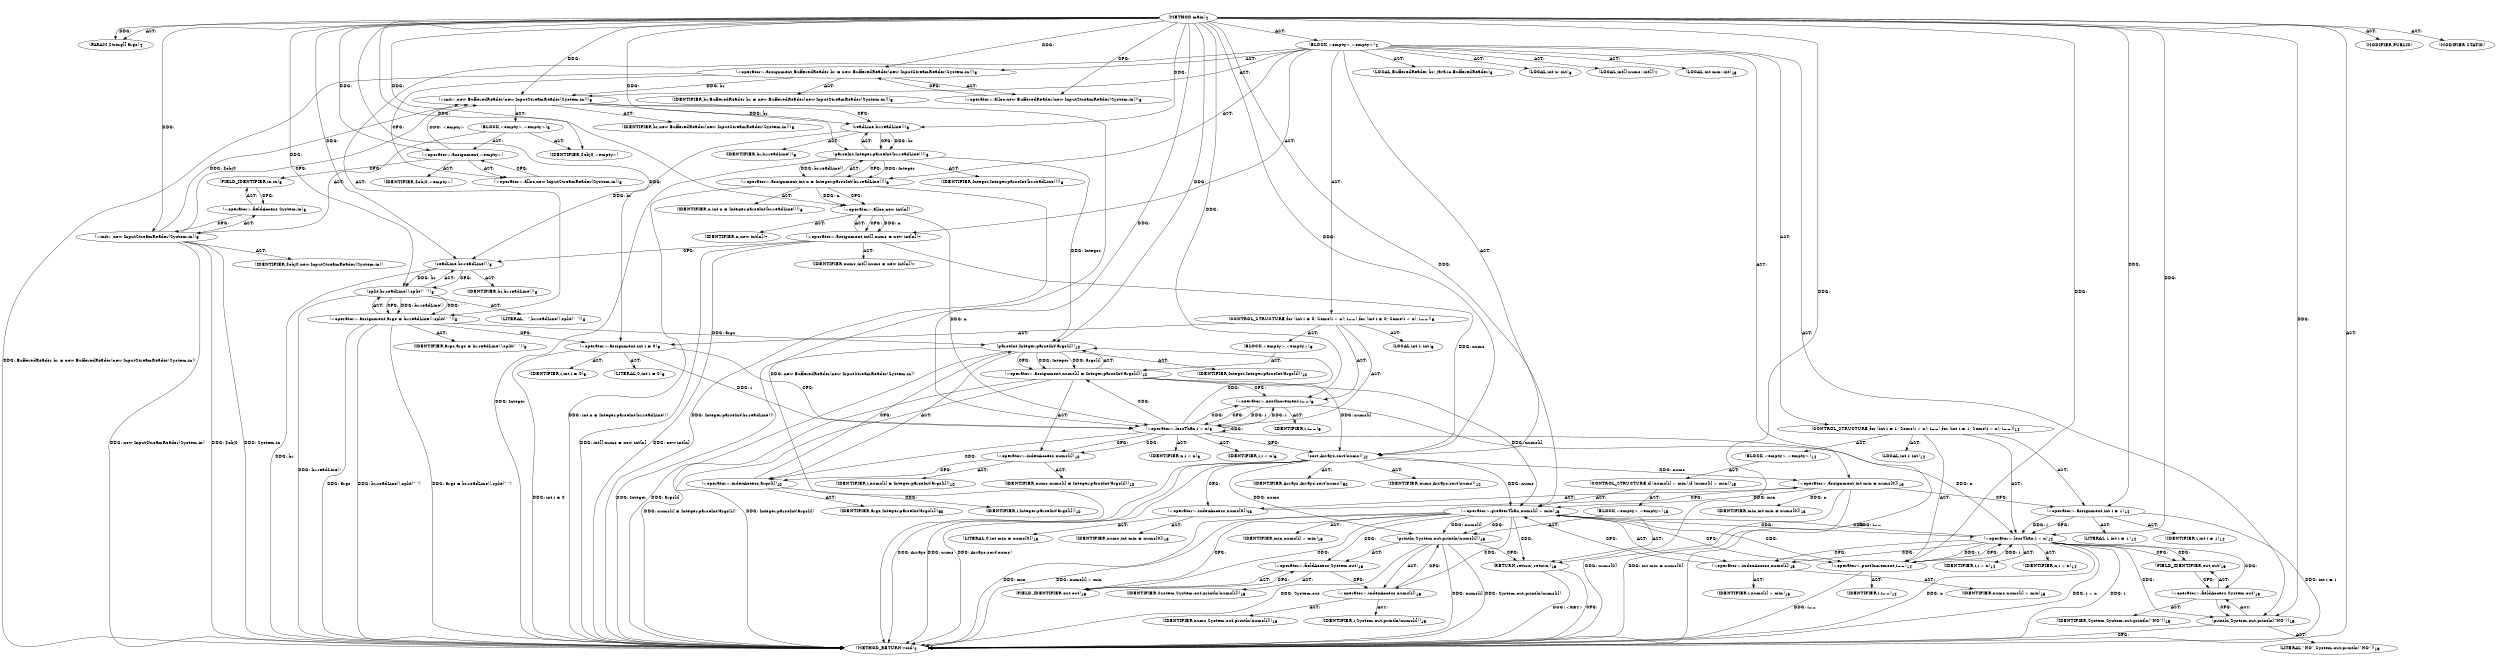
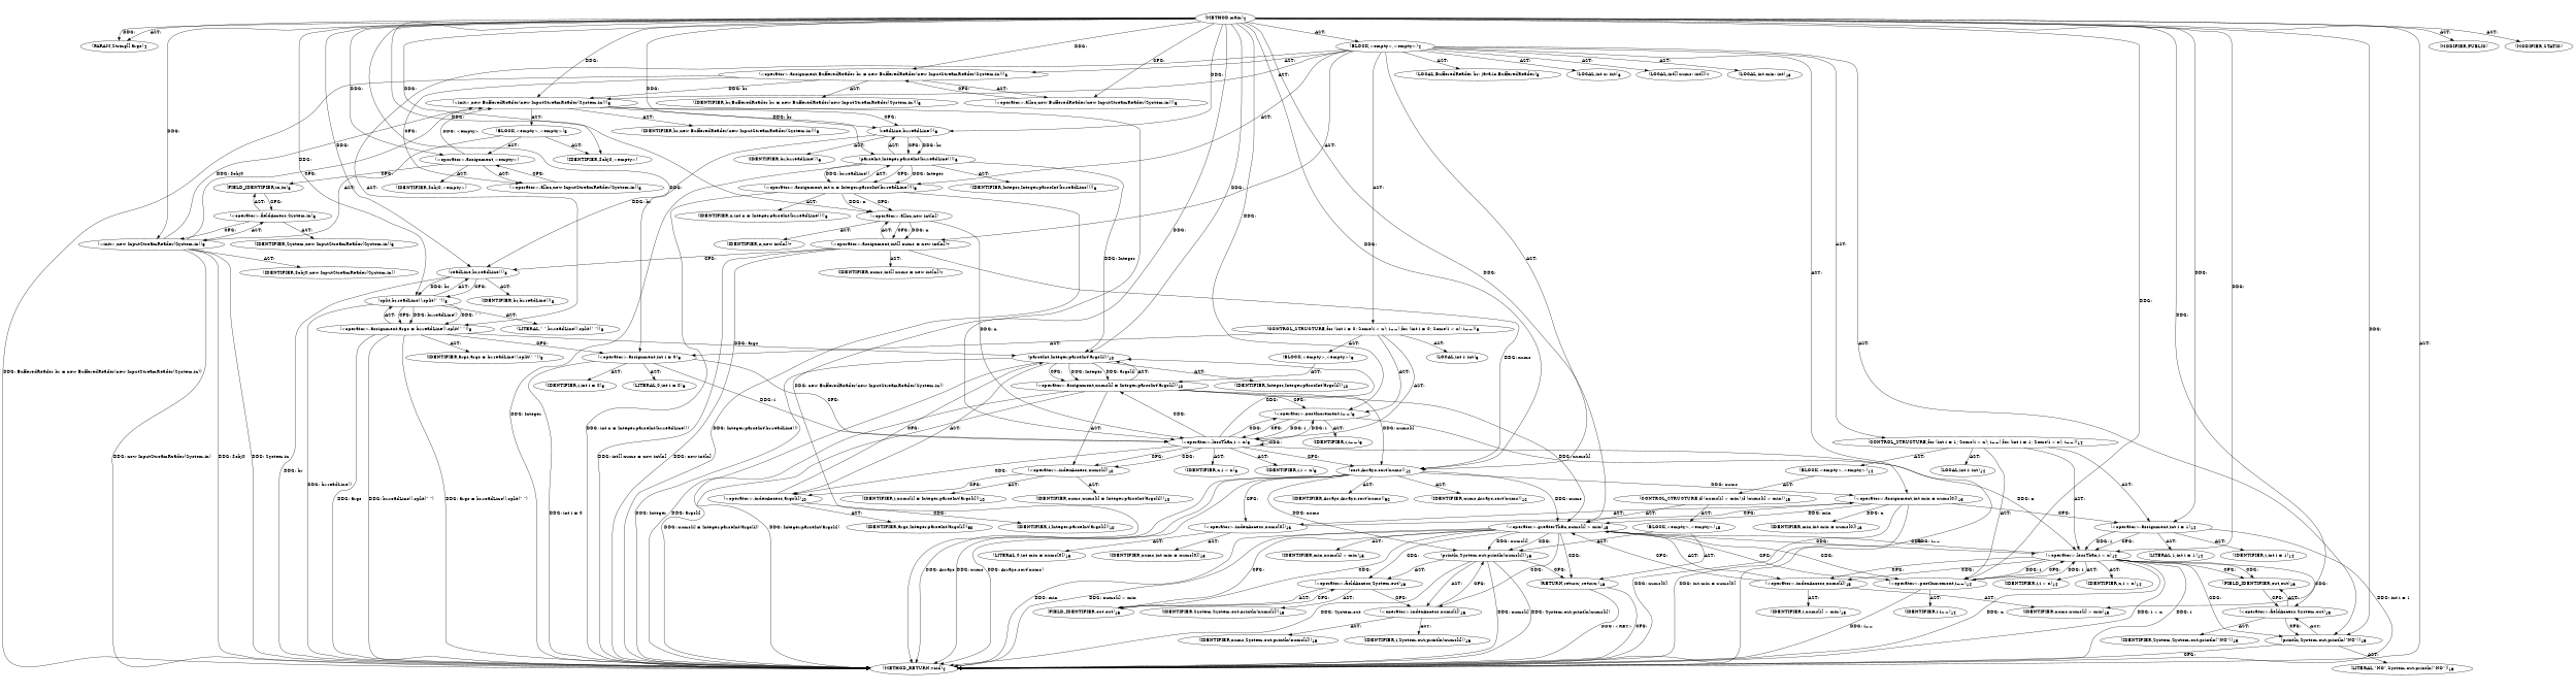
  digraph {
    n1 [label=<(METHOD,main)<SUB>4</SUB>>]
    n2 [label=<(PARAM,String[] args)<SUB>4</SUB>>]
    n3 [label=<(BLOCK,&lt;empty&gt;,&lt;empty&gt;)<SUB>4</SUB>>]
    n4 [label=<(&lt;operator&gt;.assignment,BufferedReader br = new BufferedReader(new InputStreamReader(System.in)))<SUB>5</SUB>>]
    n5 [label=<(&lt;operator&gt;.alloc,new BufferedReader(new InputStreamReader(System.in)))<SUB>5</SUB>>]
    n6 [label=<(&lt;init&gt;,new BufferedReader(new InputStreamReader(System.in)))<SUB>5</SUB>>]
    n7 [label=<(&lt;operator&gt;.assignment,&lt;empty&gt;)>]
    n8 [label=<(&lt;init&gt;,new InputStreamReader(System.in))<SUB>5</SUB>>]
    n9 [label=<(IDENTIFIER,$obj0,&lt;empty&gt;)>]
    n10 [label=<(parseInt,Integer.parseInt(br.readLine()))<SUB>6</SUB>>]
    n11 [label=<(readLine,br.readLine())<SUB>6</SUB>>]
    n12 [label=<(&lt;operator&gt;.alloc,new int[n])>]
    n13 [label=<(split,br.readLine().split(&quot; &quot;))<SUB>8</SUB>>]
    n14 [label=<(readLine,br.readLine())<SUB>8</SUB>>]
    n15 [label=<(&lt;operator&gt;.assignment,int i = 0)<SUB>9</SUB>>]
    n16 [label=<(&lt;operator&gt;.lessThan,i &lt; n)<SUB>9</SUB>>]
    n17 [label=<(&lt;operator&gt;.postIncrement,i++)<SUB>9</SUB>>]
    n18 [label=<(parseInt,Integer.parseInt(args[i]))<SUB>10</SUB>>]
    n19 [label=<(sort,Arrays.sort(nums))<SUB>12</SUB>>]
    n20 [label=<(&lt;operator&gt;.assignment,int i = 1)<SUB>14</SUB>>]
    n21 [label=<(&lt;operator&gt;.lessThan,i &lt; n)<SUB>14</SUB>>]
    n22 [label=<(&lt;operator&gt;.postIncrement,i++)<SUB>14</SUB>>]
    n23 [label=<(&lt;operator&gt;.greaterThan,nums[i] &gt; min)<SUB>15</SUB>>]
    n24 [label=<(RETURN,return;,return;)<SUB>16</SUB>>]
    n25 [label=<(println,System.out.println(&quot;NO&quot;))<SUB>19</SUB>>]
    n26 [label=<(MODIFIER,PUBLIC)>]
    n27 [label=<(MODIFIER,STATIC)>]
    n28 [label=<(METHOD_RETURN,void)<SUB>4</SUB>>]
    n29 [label=<(LOCAL,BufferedReader br: java.io.BufferedReader)<SUB>5</SUB>>]
    n30 [label=<(LOCAL,int n: int)<SUB>6</SUB>>]
    n31 [label=<(&lt;operator&gt;.assignment,int n = Integer.parseInt(br.readLine()))<SUB>6</SUB>>]
    n32 [label=<(LOCAL,int[] nums: int[])<SUB>7</SUB>>]
    n33 [label=<(&lt;operator&gt;.assignment,int[] nums = new int[n])<SUB>7</SUB>>]
    n34 [label=<(&lt;operator&gt;.assignment,args = br.readLine().split(&quot; &quot;))<SUB>8</SUB>>]
    n35 [label=<(CONTROL_STRUCTURE,for (int i = 0; Some(i &lt; n); i++),for (int i = 0; Some(i &lt; n); i++))<SUB>9</SUB>>]
    n36 [label=<(LOCAL,int min: int)<SUB>13</SUB>>]
    n37 [label=<(&lt;operator&gt;.assignment,int min = nums[0])<SUB>13</SUB>>]
    n38 [label=<(CONTROL_STRUCTURE,for (int i = 1; Some(i &lt; n); i++),for (int i = 1; Some(i &lt; n); i++))<SUB>14</SUB>>]
    n39 [label=<(IDENTIFIER,br,BufferedReader br = new BufferedReader(new InputStreamReader(System.in)))<SUB>5</SUB>>]
    n40 [label=<(&lt;operator&gt;.alloc,new InputStreamReader(System.in))<SUB>5</SUB>>]
    n41 [label=<(IDENTIFIER,br,new BufferedReader(new InputStreamReader(System.in)))<SUB>5</SUB>>]
    n42 [label=<(BLOCK,&lt;empty&gt;,&lt;empty&gt;)<SUB>5</SUB>>]
    n43 [label=<(IDENTIFIER,$obj0,&lt;empty&gt;)>]
    n44 [label=<(FIELD_IDENTIFIER,in,in)<SUB>5</SUB>>]
    n45 [label=<(IDENTIFIER,$obj0,new InputStreamReader(System.in))>]
    n46 [label=<(&lt;operator&gt;.fieldAccess,System.in)<SUB>5</SUB>>]
    n47 [label=<(IDENTIFIER,Integer,Integer.parseInt(br.readLine()))<SUB>6</SUB>>]
    n48 [label=<(IDENTIFIER,br,br.readLine())<SUB>6</SUB>>]
    n49 [label=<(IDENTIFIER,n,new int[n])<SUB>7</SUB>>]
    n50 [label=<(LITERAL,&quot; &quot;,br.readLine().split(&quot; &quot;))<SUB>8</SUB>>]
    n51 [label=<(IDENTIFIER,br,br.readLine())<SUB>8</SUB>>]
    n52 [label=<(IDENTIFIER,i,int i = 0)<SUB>9</SUB>>]
    n53 [label=<(LITERAL,0,int i = 0)<SUB>9</SUB>>]
    n54 [label=<(IDENTIFIER,i,i &lt; n)<SUB>9</SUB>>]
    n55 [label=<(IDENTIFIER,n,i &lt; n)<SUB>9</SUB>>]
    n56 [label=<(&lt;operator&gt;.assignment,nums[i] = Integer.parseInt(args[i]))<SUB>10</SUB>>]
    n57 [label=<(&lt;operator&gt;.indexAccess,nums[i])<SUB>10</SUB>>]
    n58 [label=<(&lt;operator&gt;.indexAccess,args[i])<SUB>10</SUB>>]
    n59 [label=<(IDENTIFIER,i,i++)<SUB>9</SUB>>]
    n60 [label=<(IDENTIFIER,Integer,Integer.parseInt(args[i]))<SUB>10</SUB>>]
    n61 [label=<(IDENTIFIER,Arrays,Arrays.sort(nums))<SUB>92</SUB>>]
    n62 [label=<(IDENTIFIER,nums,Arrays.sort(nums))<SUB>12</SUB>>]
-   n63 [label=<(&lt;operator&gt;.indexAccess,nums[0])<SUB>23</SUB>>]
+   n63 [label=<(&lt;operator&gt;.indexAccess,nums[0])<SUB>13</SUB>>]
    n64 [label=<(println,System.out.println(nums[i]))<SUB>16</SUB>>]
    n65 [label=<(IDENTIFIER,i,int i = 1)<SUB>14</SUB>>]
    n66 [label=<(LITERAL,1,int i = 1)<SUB>14</SUB>>]
    n67 [label=<(IDENTIFIER,i,i &lt; n)<SUB>14</SUB>>]
    n68 [label=<(IDENTIFIER,n,i &lt; n)<SUB>14</SUB>>]
    n69 [label=<(&lt;operator&gt;.indexAccess,nums[i])<SUB>15</SUB>>]
    n70 [label=<(&lt;operator&gt;.fieldAccess,System.out)<SUB>19</SUB>>]
    n71 [label=<(FIELD_IDENTIFIER,out,out)<SUB>19</SUB>>]
    n72 [label=<(IDENTIFIER,i,i++)<SUB>14</SUB>>]
    n73 [label=<(IDENTIFIER,min,nums[i] &gt; min)<SUB>15</SUB>>]
    n74 [label=<(&lt;operator&gt;.fieldAccess,System.out)<SUB>16</SUB>>]
    n75 [label=<(FIELD_IDENTIFIER,out,out)<SUB>16</SUB>>]
    n76 [label=<(&lt;operator&gt;.indexAccess,nums[i])<SUB>16</SUB>>]
    n77 [label=<(LITERAL,&quot;NO&quot;,System.out.println(&quot;NO&quot;))<SUB>19</SUB>>]
    n78 [label=<(IDENTIFIER,n,int n = Integer.parseInt(br.readLine()))<SUB>6</SUB>>]
    n79 [label=<(IDENTIFIER,nums,int[] nums = new int[n])<SUB>7</SUB>>]
    n80 [label=<(IDENTIFIER,args,args = br.readLine().split(&quot; &quot;))<SUB>8</SUB>>]
    n81 [label=<(LOCAL,int i: int)<SUB>9</SUB>>]
    n82 [label=<(BLOCK,&lt;empty&gt;,&lt;empty&gt;)<SUB>9</SUB>>]
    n83 [label=<(IDENTIFIER,min,int min = nums[0])<SUB>13</SUB>>]
    n84 [label=<(LOCAL,int i: int)<SUB>14</SUB>>]
    n85 [label=<(BLOCK,&lt;empty&gt;,&lt;empty&gt;)<SUB>14</SUB>>]
+   n86 [label=<(IDENTIFIER,System,new InputStreamReader(System.in))<SUB>5</SUB>>]
    n87 [label=<(IDENTIFIER,nums,nums[i] = Integer.parseInt(args[i]))<SUB>10</SUB>>]
    n88 [label=<(IDENTIFIER,i,nums[i] = Integer.parseInt(args[i]))<SUB>10</SUB>>]
    n89 [label=<(IDENTIFIER,args,Integer.parseInt(args[i]))<SUB>90</SUB>>]
    n90 [label=<(IDENTIFIER,i,Integer.parseInt(args[i]))<SUB>10</SUB>>]
    n91 [label=<(IDENTIFIER,nums,int min = nums[0])<SUB>13</SUB>>]
    n92 [label=<(LITERAL,0,int min = nums[0])<SUB>13</SUB>>]
    n93 [label=<(CONTROL_STRUCTURE,if (nums[i] &gt; min),if (nums[i] &gt; min))<SUB>15</SUB>>]
    n94 [label=<(IDENTIFIER,nums,nums[i] &gt; min)<SUB>15</SUB>>]
    n95 [label=<(IDENTIFIER,i,nums[i] &gt; min)<SUB>15</SUB>>]
    n96 [label=<(IDENTIFIER,System,System.out.println(&quot;NO&quot;))<SUB>19</SUB>>]
    n97 [label=<(BLOCK,&lt;empty&gt;,&lt;empty&gt;)<SUB>15</SUB>>]
    n98 [label=<(IDENTIFIER,System,System.out.println(nums[i]))<SUB>16</SUB>>]
    n99 [label=<(IDENTIFIER,nums,System.out.println(nums[i]))<SUB>16</SUB>>]
    n100 [label=<(IDENTIFIER,i,System.out.println(nums[i]))<SUB>16</SUB>>]
    n1 -> n2 [label="AST: "]
    n1 -> n2 [label="DDG: "]
    n1 -> n3 [label="AST: "]
    n1 -> n4 [label="DDG: "]
    n1 -> n5 [label="CFG: "]
    n1 -> n6 [label="DDG: "]
    n1 -> n7 [label="DDG: "]
    n1 -> n8 [label="DDG: "]
    n1 -> n9 [label="DDG: "]
    n1 -> n10 [label="DDG: "]
    n1 -> n11 [label="DDG: "]
    n1 -> n12 [label="DDG: "]
    n1 -> n13 [label="DDG: "]
    n1 -> n14 [label="DDG: "]
    n1 -> n15 [label="DDG: "]
    n1 -> n16 [label="DDG: "]
    n1 -> n17 [label="DDG: "]
    n1 -> n18 [label="DDG: "]
    n1 -> n19 [label="DDG: "]
    n1 -> n20 [label="DDG: "]
    n1 -> n21 [label="DDG: "]
    n1 -> n22 [label="DDG: "]
    n1 -> n23 [label="DDG: "]
-   n1 -> n24 [label="DDG: "]
+   n1 -> n94 [label="DDG: "]
    n1 -> n25 [label="DDG: "]
    n1 -> n26 [label="AST: "]
    n1 -> n27 [label="AST: "]
    n1 -> n28 [label="AST: "]
    n3 -> n4 [label="AST: "]
    n3 -> n6 [label="AST: "]
    n3 -> n19 [label="AST: "]
    n3 -> n25 [label="AST: "]
    n3 -> n29 [label="AST: "]
    n3 -> n30 [label="AST: "]
    n3 -> n31 [label="AST: "]
    n3 -> n32 [label="AST: "]
    n3 -> n33 [label="AST: "]
    n3 -> n34 [label="AST: "]
    n3 -> n35 [label="AST: "]
    n3 -> n36 [label="AST: "]
    n3 -> n37 [label="AST: "]
    n3 -> n38 [label="AST: "]
    n4 -> n5 [label="AST: "]
    n4 -> n6 [label="DDG: br"]
    n4 -> n28 [label="DDG: BufferedReader br = new BufferedReader(new InputStreamReader(System.in))"]
    n4 -> n39 [label="AST: "]
    n4 -> n40 [label="CFG: "]
    n5 -> n4 [label="CFG: "]
    n6 -> n11 [label="CFG: "]
    n6 -> n11 [label="DDG: br"]
    n6 -> n28 [label="DDG: new BufferedReader(new InputStreamReader(System.in))"]
    n6 -> n41 [label="AST: "]
    n6 -> n42 [label="AST: "]
    n7 -> n6 [label="DDG: &lt;empty&gt;"]
    n7 -> n40 [label="AST: "]
    n7 -> n43 [label="AST: "]
    n7 -> n44 [label="CFG: "]
    n8 -> n6 [label="CFG: "]
    n8 -> n6 [label="DDG: $obj0"]
    n8 -> n28 [label="DDG: $obj0"]
    n8 -> n28 [label="DDG: System.in"]
    n8 -> n28 [label="DDG: new InputStreamReader(System.in)"]
    n8 -> n45 [label="AST: "]
    n8 -> n46 [label="AST: "]
    n10 -> n11 [label="AST: "]
    n10 -> n18 [label="DDG: Integer"]
    n10 -> n28 [label="DDG: Integer"]
    n10 -> n31 [label="CFG: "]
    n10 -> n31 [label="DDG: Integer"]
    n10 -> n31 [label="DDG: br.readLine()"]
    n10 -> n47 [label="AST: "]
    n11 -> n10 [label="CFG: "]
    n11 -> n10 [label="DDG: br"]
    n11 -> n14 [label="DDG: br"]
    n11 -> n48 [label="AST: "]
    n12 -> n16 [label="DDG: n"]
    n12 -> n33 [label="CFG: "]
    n12 -> n33 [label="DDG: n"]
    n12 -> n49 [label="AST: "]
    n13 -> n14 [label="AST: "]
    n13 -> n28 [label="DDG: br.readLine()"]
    n13 -> n34 [label="CFG: "]
    n13 -> n34 [label="DDG: br.readLine()"]
    n13 -> n34 [label="DDG: &quot; &quot;"]
    n13 -> n50 [label="AST: "]
    n14 -> n13 [label="CFG: "]
    n14 -> n13 [label="DDG: br"]
    n14 -> n28 [label="DDG: br"]
    n14 -> n51 [label="AST: "]
    n15 -> n16 [label="CFG: "]
    n15 -> n16 [label="DDG: i"]
    n15 -> n28 [label="DDG: int i = 0"]
    n15 -> n52 [label="AST: "]
    n15 -> n53 [label="AST: "]
    n16 -> n16 [label="CDG: "]
    n16 -> n17 [label="DDG: i"]
    n16 -> n17 [label="CDG: "]
    n16 -> n18 [label="CDG: "]
    n16 -> n19 [label="CFG: "]
    n16 -> n21 [label="DDG: n"]
    n16 -> n54 [label="AST: "]
    n16 -> n55 [label="AST: "]
    n16 -> n56 [label="CDG: "]
    n16 -> n57 [label="CFG: "]
    n16 -> n57 [label="CDG: "]
    n16 -> n58 [label="CDG: "]
    n17 -> n16 [label="CFG: "]
    n17 -> n16 [label="DDG: i"]
    n17 -> n28 [label="DDG: i++"]
    n17 -> n59 [label="AST: "]
    n18 -> n28 [label="DDG: Integer"]
    n18 -> n28 [label="DDG: args[i]"]
    n18 -> n56 [label="CFG: "]
    n18 -> n56 [label="DDG: Integer"]
    n18 -> n56 [label="DDG: args[i]"]
    n18 -> n58 [label="AST: "]
    n18 -> n60 [label="AST: "]
    n19 -> n23 [label="DDG: nums"]
    n19 -> n28 [label="DDG: nums"]
    n19 -> n28 [label="DDG: Arrays.sort(nums)"]
    n19 -> n28 [label="DDG: Arrays"]
    n19 -> n37 [label="DDG: nums"]
    n19 -> n61 [label="AST: "]
    n19 -> n62 [label="AST: "]
    n19 -> n63 [label="CFG: "]
    n19 -> n64 [label="DDG: nums"]
    n20 -> n21 [label="CFG: "]
    n20 -> n21 [label="DDG: i"]
    n20 -> n28 [label="DDG: int i = 1"]
    n20 -> n65 [label="AST: "]
    n20 -> n66 [label="AST: "]
    n21 -> n22 [label="DDG: i"]
    n21 -> n23 [label="CDG: "]
    n21 -> n25 [label="CDG: "]
    n21 -> n28 [label="DDG: i"]
    n21 -> n28 [label="DDG: n"]
    n21 -> n28 [label="DDG: i &lt; n"]
    n21 -> n67 [label="AST: "]
    n21 -> n68 [label="AST: "]
    n21 -> n69 [label="CFG: "]
    n21 -> n69 [label="CDG: "]
    n21 -> n70 [label="CDG: "]
    n21 -> n71 [label="CFG: "]
    n21 -> n71 [label="CDG: "]
    n22 -> n21 [label="CFG: "]
    n22 -> n21 [label="DDG: i"]
    n22 -> n28 [label="DDG: i++"]
    n22 -> n72 [label="AST: "]
    n23 -> n21 [label="CDG: "]
    n23 -> n22 [label="CFG: "]
    n23 -> n22 [label="CDG: "]
    n23 -> n24 [label="CDG: "]
    n23 -> n28 [label="DDG: min"]
    n23 -> n28 [label="DDG: nums[i] &gt; min"]
    n23 -> n64 [label="DDG: nums[i]"]
    n23 -> n64 [label="CDG: "]
    n23 -> n69 [label="AST: "]
    n23 -> n73 [label="AST: "]
    n23 -> n74 [label="CDG: "]
    n23 -> n75 [label="CFG: "]
    n23 -> n75 [label="CDG: "]
    n23 -> n76 [label="CDG: "]
    n24 -> n28 [label="CFG: "]
    n24 -> n28 [label="DDG: &lt;RET&gt;"]
    n25 -> n28 [label="CFG: "]
    n25 -> n70 [label="AST: "]
    n25 -> n77 [label="AST: "]
    n31 -> n10 [label="AST: "]
    n31 -> n12 [label="CFG: "]
    n31 -> n12 [label="DDG: n"]
    n31 -> n28 [label="DDG: Integer.parseInt(br.readLine())"]
    n31 -> n28 [label="DDG: int n = Integer.parseInt(br.readLine())"]
    n31 -> n78 [label="AST: "]
    n33 -> n12 [label="AST: "]
    n33 -> n14 [label="CFG: "]
    n33 -> n19 [label="DDG: nums"]
    n33 -> n28 [label="DDG: new int[n]"]
    n33 -> n28 [label="DDG: int[] nums = new int[n]"]
    n33 -> n79 [label="AST: "]
    n34 -> n13 [label="AST: "]
    n34 -> n15 [label="CFG: "]
    n34 -> n18 [label="DDG: args"]
    n34 -> n28 [label="DDG: args"]
    n34 -> n28 [label="DDG: br.readLine().split(&quot; &quot;)"]
    n34 -> n28 [label="DDG: args = br.readLine().split(&quot; &quot;)"]
    n34 -> n80 [label="AST: "]
    n35 -> n15 [label="AST: "]
    n35 -> n16 [label="AST: "]
    n35 -> n17 [label="AST: "]
    n35 -> n81 [label="AST: "]
    n35 -> n82 [label="AST: "]
    n37 -> n20 [label="CFG: "]
    n37 -> n23 [label="DDG: min"]
    n37 -> n28 [label="DDG: nums[0]"]
    n37 -> n28 [label="DDG: int min = nums[0]"]
    n37 -> n63 [label="AST: "]
    n37 -> n83 [label="DDG: n"]
    n38 -> n20 [label="AST: "]
    n38 -> n21 [label="AST: "]
    n38 -> n22 [label="AST: "]
    n38 -> n84 [label="AST: "]
    n38 -> n85 [label="AST: "]
    n40 -> n7 [label="CFG: "]
    n42 -> n7 [label="AST: "]
    n42 -> n8 [label="AST: "]
    n42 -> n9 [label="AST: "]
    n44 -> n46 [label="CFG: "]
    n46 -> n8 [label="CFG: "]
    n46 -> n44 [label="AST: "]
+   n46 -> n86 [label="AST: "]
    n56 -> n17 [label="CFG: "]
    n56 -> n18 [label="AST: "]
    n56 -> n19 [label="DDG: nums[i]"]
    n56 -> n23 [label="DDG: nums[i]"]
    n56 -> n28 [label="DDG: Integer.parseInt(args[i])"]
    n56 -> n28 [label="DDG: nums[i] = Integer.parseInt(args[i])"]
    n56 -> n57 [label="AST: "]
    n57 -> n58 [label="CFG: "]
    n57 -> n87 [label="AST: "]
    n57 -> n88 [label="AST: "]
    n58 -> n18 [label="CFG: "]
    n58 -> n89 [label="AST: "]
    n58 -> n90 [label="CDG: "]
    n63 -> n37 [label="CFG: "]
    n63 -> n91 [label="AST: "]
    n63 -> n92 [label="AST: "]
    n64 -> n24 [label="CFG: "]
    n64 -> n28 [label="DDG: System.out"]
    n64 -> n28 [label="DDG: nums[i]"]
    n64 -> n28 [label="DDG: System.out.println(nums[i])"]
    n64 -> n74 [label="AST: "]
    n64 -> n76 [label="AST: "]
    n69 -> n23 [label="CFG: "]
    n69 -> n94 [label="AST: "]
    n69 -> n95 [label="AST: "]
    n70 -> n25 [label="CFG: "]
    n70 -> n71 [label="AST: "]
    n70 -> n96 [label="AST: "]
    n71 -> n70 [label="CFG: "]
    n74 -> n75 [label="AST: "]
    n74 -> n76 [label="CFG: "]
    n74 -> n98 [label="AST: "]
    n75 -> n74 [label="CFG: "]
    n76 -> n64 [label="CFG: "]
    n76 -> n99 [label="AST: "]
    n76 -> n100 [label="AST: "]
    n82 -> n56 [label="AST: "]
    n85 -> n93 [label="AST: "]
    n93 -> n23 [label="AST: "]
    n93 -> n97 [label="AST: "]
    n97 -> n24 [label="AST: "]
    n97 -> n64 [label="AST: "]
  }
